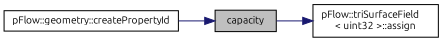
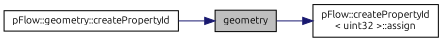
  digraph {
    fontname=Ubuntu
    rankdir=RL
    node [color=black fillcolor=white fontname=Ubuntu fontsize=10 shape=record style=filled]
    edge [color=midnightblue dir=back fontname=Ubuntu fontsize=10 labelfontname=Helvetica labelfontsize=10 style=solid]
-   n1 [fillcolor=grey75 fontcolor=black height=0.2 label=capacity width=0.4]
+   n1 [fillcolor=grey75 fontcolor=black height=0.2 label=geometry width=0.4]
    n2 [height=0.2 label="pFlow::geometry::createPropertyId" width=0.4]
-   n3 [height=0.2 label="pFlow::triSurfaceField\l\< uint32 \>::assign" width=0.4]
+   n3 [height=0.2 label="pFlow::createPropertyId\l\< uint32 \>::assign" width=0.4]
    n1 -> n2
    n3 -> n1
  }
